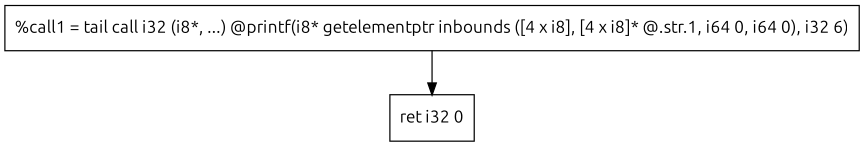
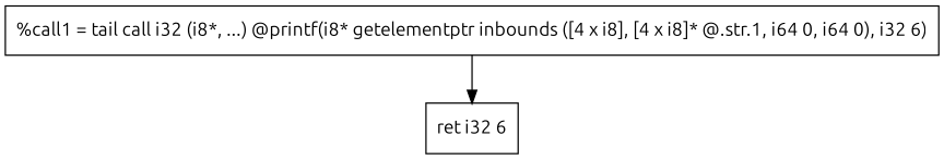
  digraph {
    fontname=Ubuntu
    node [shape=record fontname=Ubuntu]
    n1 [label="  %call1 = tail call i32 (i8*, ...) @printf(i8* getelementptr inbounds ([4 x i8], [4 x i8]* @.str.1, i64 0, i64 0), i32 6)"]
-   n2 [label="  ret i32 0"]
+   n2 [label="ret i32 6"]
    n1 -> n2 [fontname=Ubuntu]
  }
